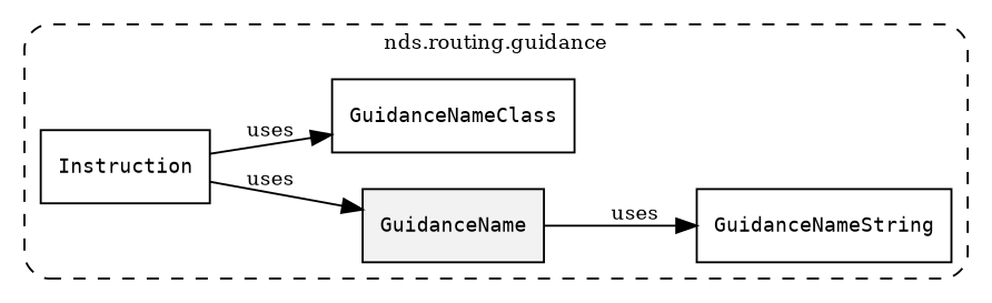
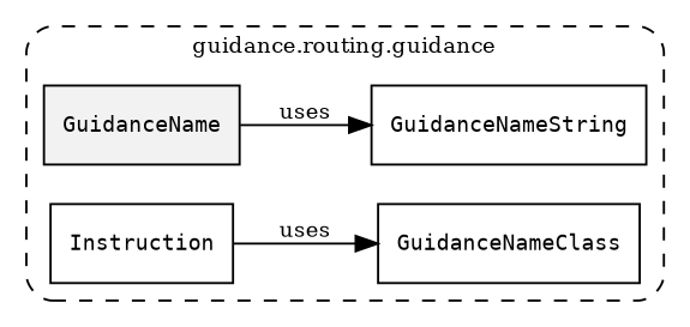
  digraph {
    fontsize=10
    rankdir=LR
    node [fontsize=10 shape=box]
    edge [fontsize=10]
    n1 [fillcolor="#0000000D" label=<<font face="monospace"><table align="center" border="0" cellspacing="0" cellpadding="0"><tr><td href="../../../content/packages/nds.routing.guidance.html#Structure-GuidanceName" title="Structure defined in nds.routing.guidance">GuidanceName</td></tr></table></font>> style=filled]
    n2 [label=<<font face="monospace"><table align="center" border="0" cellspacing="0" cellpadding="0"><tr><td href="../../../content/packages/nds.routing.guidance.html#Enum-GuidanceNameClass" title="Enum defined in nds.routing.guidance">GuidanceNameClass</td></tr></table></font>>]
    n3 [label=<<font face="monospace"><table align="center" border="0" cellspacing="0" cellpadding="0"><tr><td href="../../../content/packages/nds.routing.guidance.html#Structure-GuidanceNameString" title="Structure defined in nds.routing.guidance">GuidanceNameString</td></tr></table></font>>]
    n4 [label=<<font face="monospace"><table align="center" border="0" cellspacing="0" cellpadding="0"><tr><td href="../../../content/packages/nds.routing.guidance.html#Structure-Instruction" title="Structure defined in nds.routing.guidance">Instruction</td></tr></table></font>>]
    subgraph cluster_1 {
-     label="nds.routing.guidance"
+     label="guidance.routing.guidance"
      style="dashed, rounded"
      n1
      n2
      n3
      n4
    }
    n1 -> n3 [label=uses]
-   n4 -> n1 [label=uses]
    n4 -> n2 [label=uses]
  }
